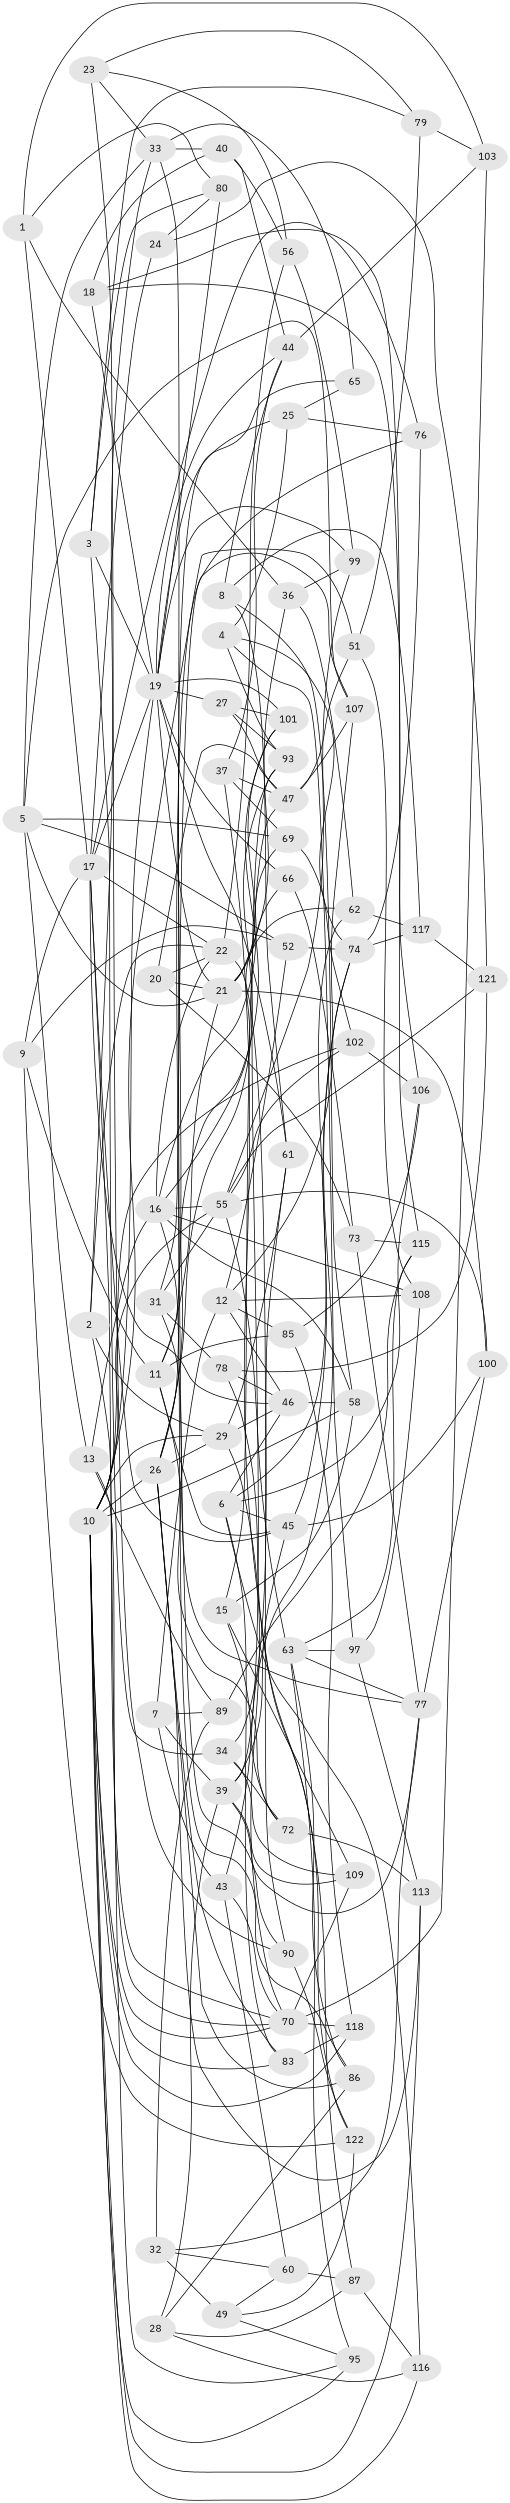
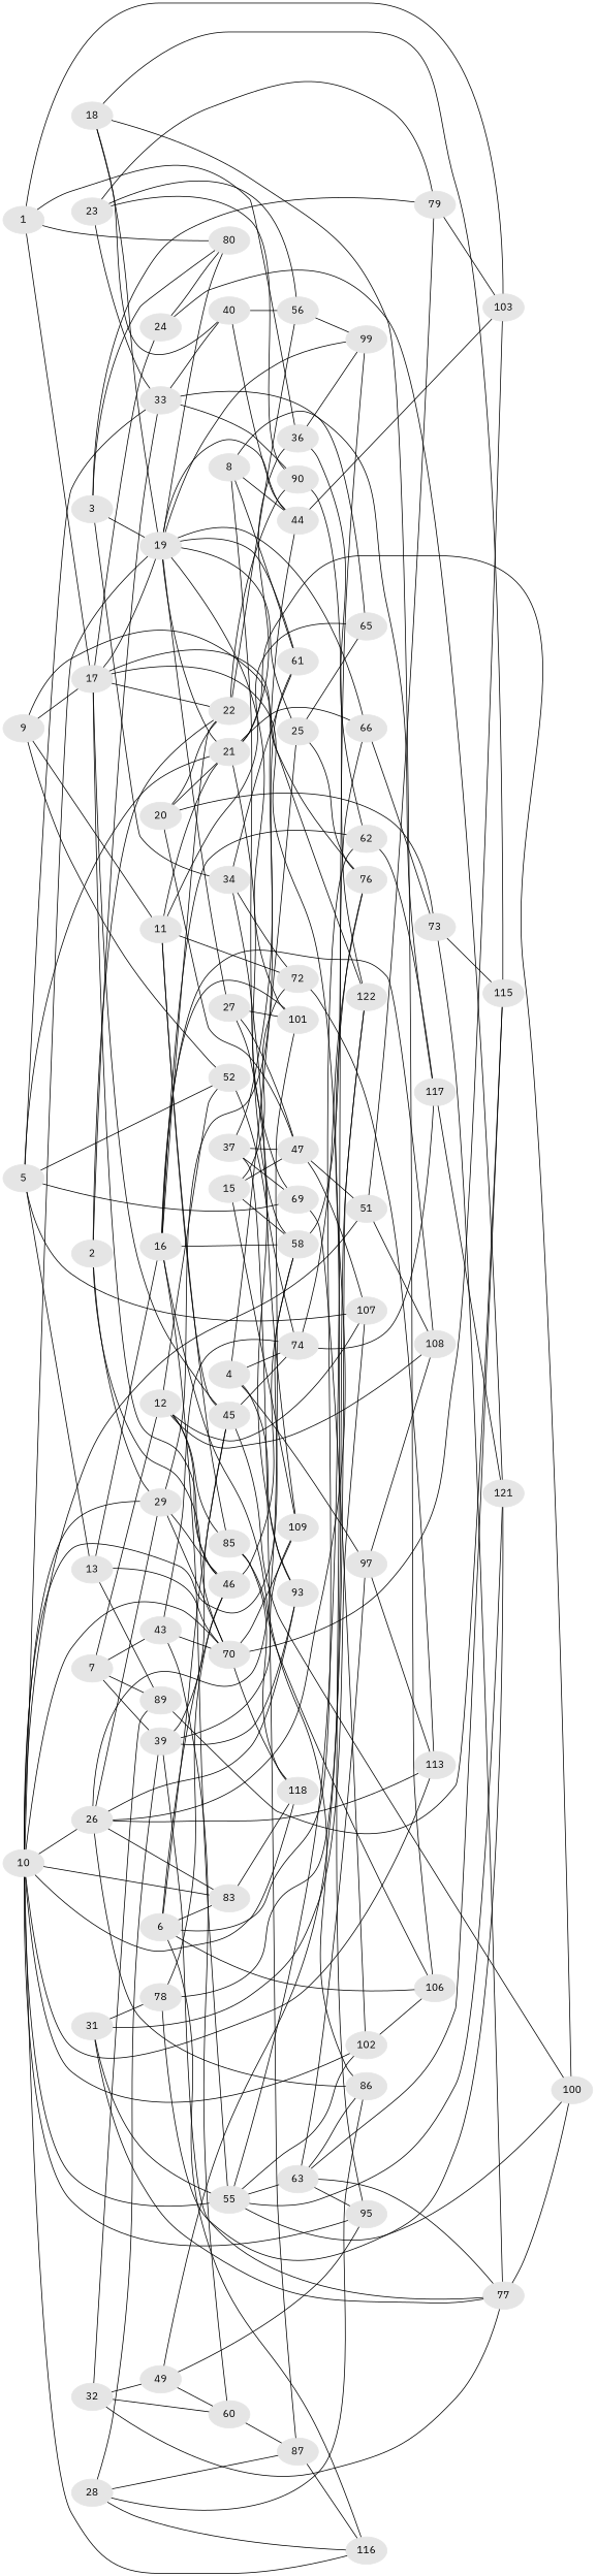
  graph {
    fontname="IBM Plex Sans"
    rankdir=LR
    node [color=gray90 fontname="IBM Plex Sans" style=filled]
    edge [fontname="IBM Plex Sans"]
    17 [super="+75+59"]
    22 [super="+48"]
    19 [super="+110+35"]
    45 [super="+82"]
    46 [super="+104"]
    95
    24
    76
    1
    36
    80
    103
    62
    99
    56
    90
    2
    29 [super="+105"]
    33 [super="+41"]
    70 [super="+126+125"]
    61
    65
    40
    118
    109
    25
    21 [super="+50+98"]
    44
    101
    27
    66
    3
    34
    79
    72
    4
    74 [super="+88"]
    93
    97
    117
    113
    108
    5 [super="+92"]
    13
    52
    69
    107
    89
    16 [super="+114+91"]
    100
    102
    6 [super="+57"]
    83
    106
    116
    58 [super="+71"]
    12 [super="+53"]
    85
    7
    39 [super="+64"]
    43
    77 [super="+84"]
    60
    115
    8
    121
    11 [super="+14"]
    9
    122
    10 [super="+42+54+30"]
    26 [super="+96"]
    51
    55 [super="+81+78"]
    86
    63 [super="+94"]
    47 [super="+111"]
    15
    18
    73
    20
    23
    28
    87
    31
    n85 [label=78]
    32
    49
    37
    17 -- 22
    17 -- 19
    17 -- 45
    17 -- 46
    17 -- 95
    17 -- 24 [weight=2]
    17 -- 76
    22 -- 56
    22 -- 90
    19 -- 80
    19 -- 99
    19 -- 61
    19 -- 25
    19 -- 21
    19 -- 44
    19 -- 101
    19 -- 27
    19 -- 66
    45 -- 74
    45 -- 100
    46 -- 58
    24 -- 80
    24 -- 121
    1 -- 17
    1 -- 36
    1 -- 80
    1 -- 103
    36 -- 62
    36 -- 99
    62 -- 117
    56 -- 99
    90 -- 122
    2 -- 22
    2 -- 29
    2 -- 33
    2 -- 70
    29 -- 46
    29 -- 70
    29 -- 61
    33 -- 90
    33 -- 65
    33 -- 40
    70 -- 103
    70 -- 118
    70 -- 109
    40 -- 56
    40 -- 44
    25 -- 76
    25 -- 65
    21 -- 36
    21 -- 66
    21 -- 69
    21 -- 100
    44 -- 103
    27 -- 101
    27 -- 93
    27 -- 47
    66 -- 73
    3 -- 19
    3 -- 80
    3 -- 34
    3 -- 79
    34 -- 61
    34 -- 109
    34 -- 72
    79 -- 103
    72 -- 113
    4 -- 25
    4 -- 74
    4 -- 93
    4 -- 97
    74 -- 76
    74 -- 117
    97 -- 113
    97 -- 108
    117 -- 121
    5 -- 33
    5 -- 21
    5 -- 13
    5 -- 52
    5 -- 69
    5 -- 107
    13 -- 70
    13 -- 89
    13 -- 16
    52 -- 74
    69 -- 102
    89 -- 115
    16 -- 22
    16 -- 62
    16 -- 101
    16 -- 108
    16 -- 58
    16 -- 55
    16 -- 86
    102 -- 106
    6 -- 45
    6 -- 46
    6 -- 62
    6 -- 83
    6 -- 106
    6 -- 116
    83 -- 118
+   58 -- 66
    12 -- 46
    12 -- 108
    12 -- 52
    12 -- 107
    12 -- 85
    85 -- 118
    85 -- 106
    7 -- 89
    7 -- 12
    7 -- 39
    7 -- 43
    39 -- 45
    39 -- 109
    39 -- 93
    39 -- 77
    43 -- 70
    43 -- 74
    43 -- 60
    77 -- 100
    60 -- 87
    8 -- 61
    8 -- 44
    8 -- 117
    8 -- 58
    11 -- 45
    11 -- 65
    11 -- 21
    11 -- 72
    11 -- 85
    9 -- 17
    9 -- 52
    9 -- 11
    9 -- 122
    10 -- 19 [weight=2]
    10 -- 95
    10 -- 29
    10 -- 70
    10 -- 118
    10 -- 113
    10 -- 102
    10 -- 83
    10 -- 116
    10 -- 58
    10 -- 26
    10 -- 51
    10 -- 55
    26 -- 76
    26 -- 29
    26 -- 101
    26 -- 93
    26 -- 113
    26 -- 83
    26 -- 86
    51 -- 79
    51 -- 108
    55 -- 99
    55 -- 100
    55 -- 102
    55 -- 121
    55 -- 63
    63 -- 95
    63 -- 97
    63 -- 77
    63 -- 115
    63 -- 86
    47 -- 107
    47 -- 51
    15 -- 109
    15 -- 72
    15 -- 58
    15 -- 47
    18 -- 19
    18 -- 40
    18 -- 106
    18 -- 115
    73 -- 77
    73 -- 115
    20 -- 22
    20 -- 21
    20 -- 47
    20 -- 73
    23 -- 56
    23 -- 90
    23 -- 33
    23 -- 79
    28 -- 116
    28 -- 39
    28 -- 86
    28 -- 87
    87 -- 116
    31 -- 107
    31 -- 77
    31 -- 55
    31 -- n85
    n85 -- 46
    n85 -- 121
    n85 -- 122
    32 -- 89
    32 -- 77
    32 -- 60
    32 -- 49
    49 -- 95
    49 -- 60
    49 -- 122
    37 -- 44
    37 -- 69
    37 -- 47
    37 -- 87
  }
